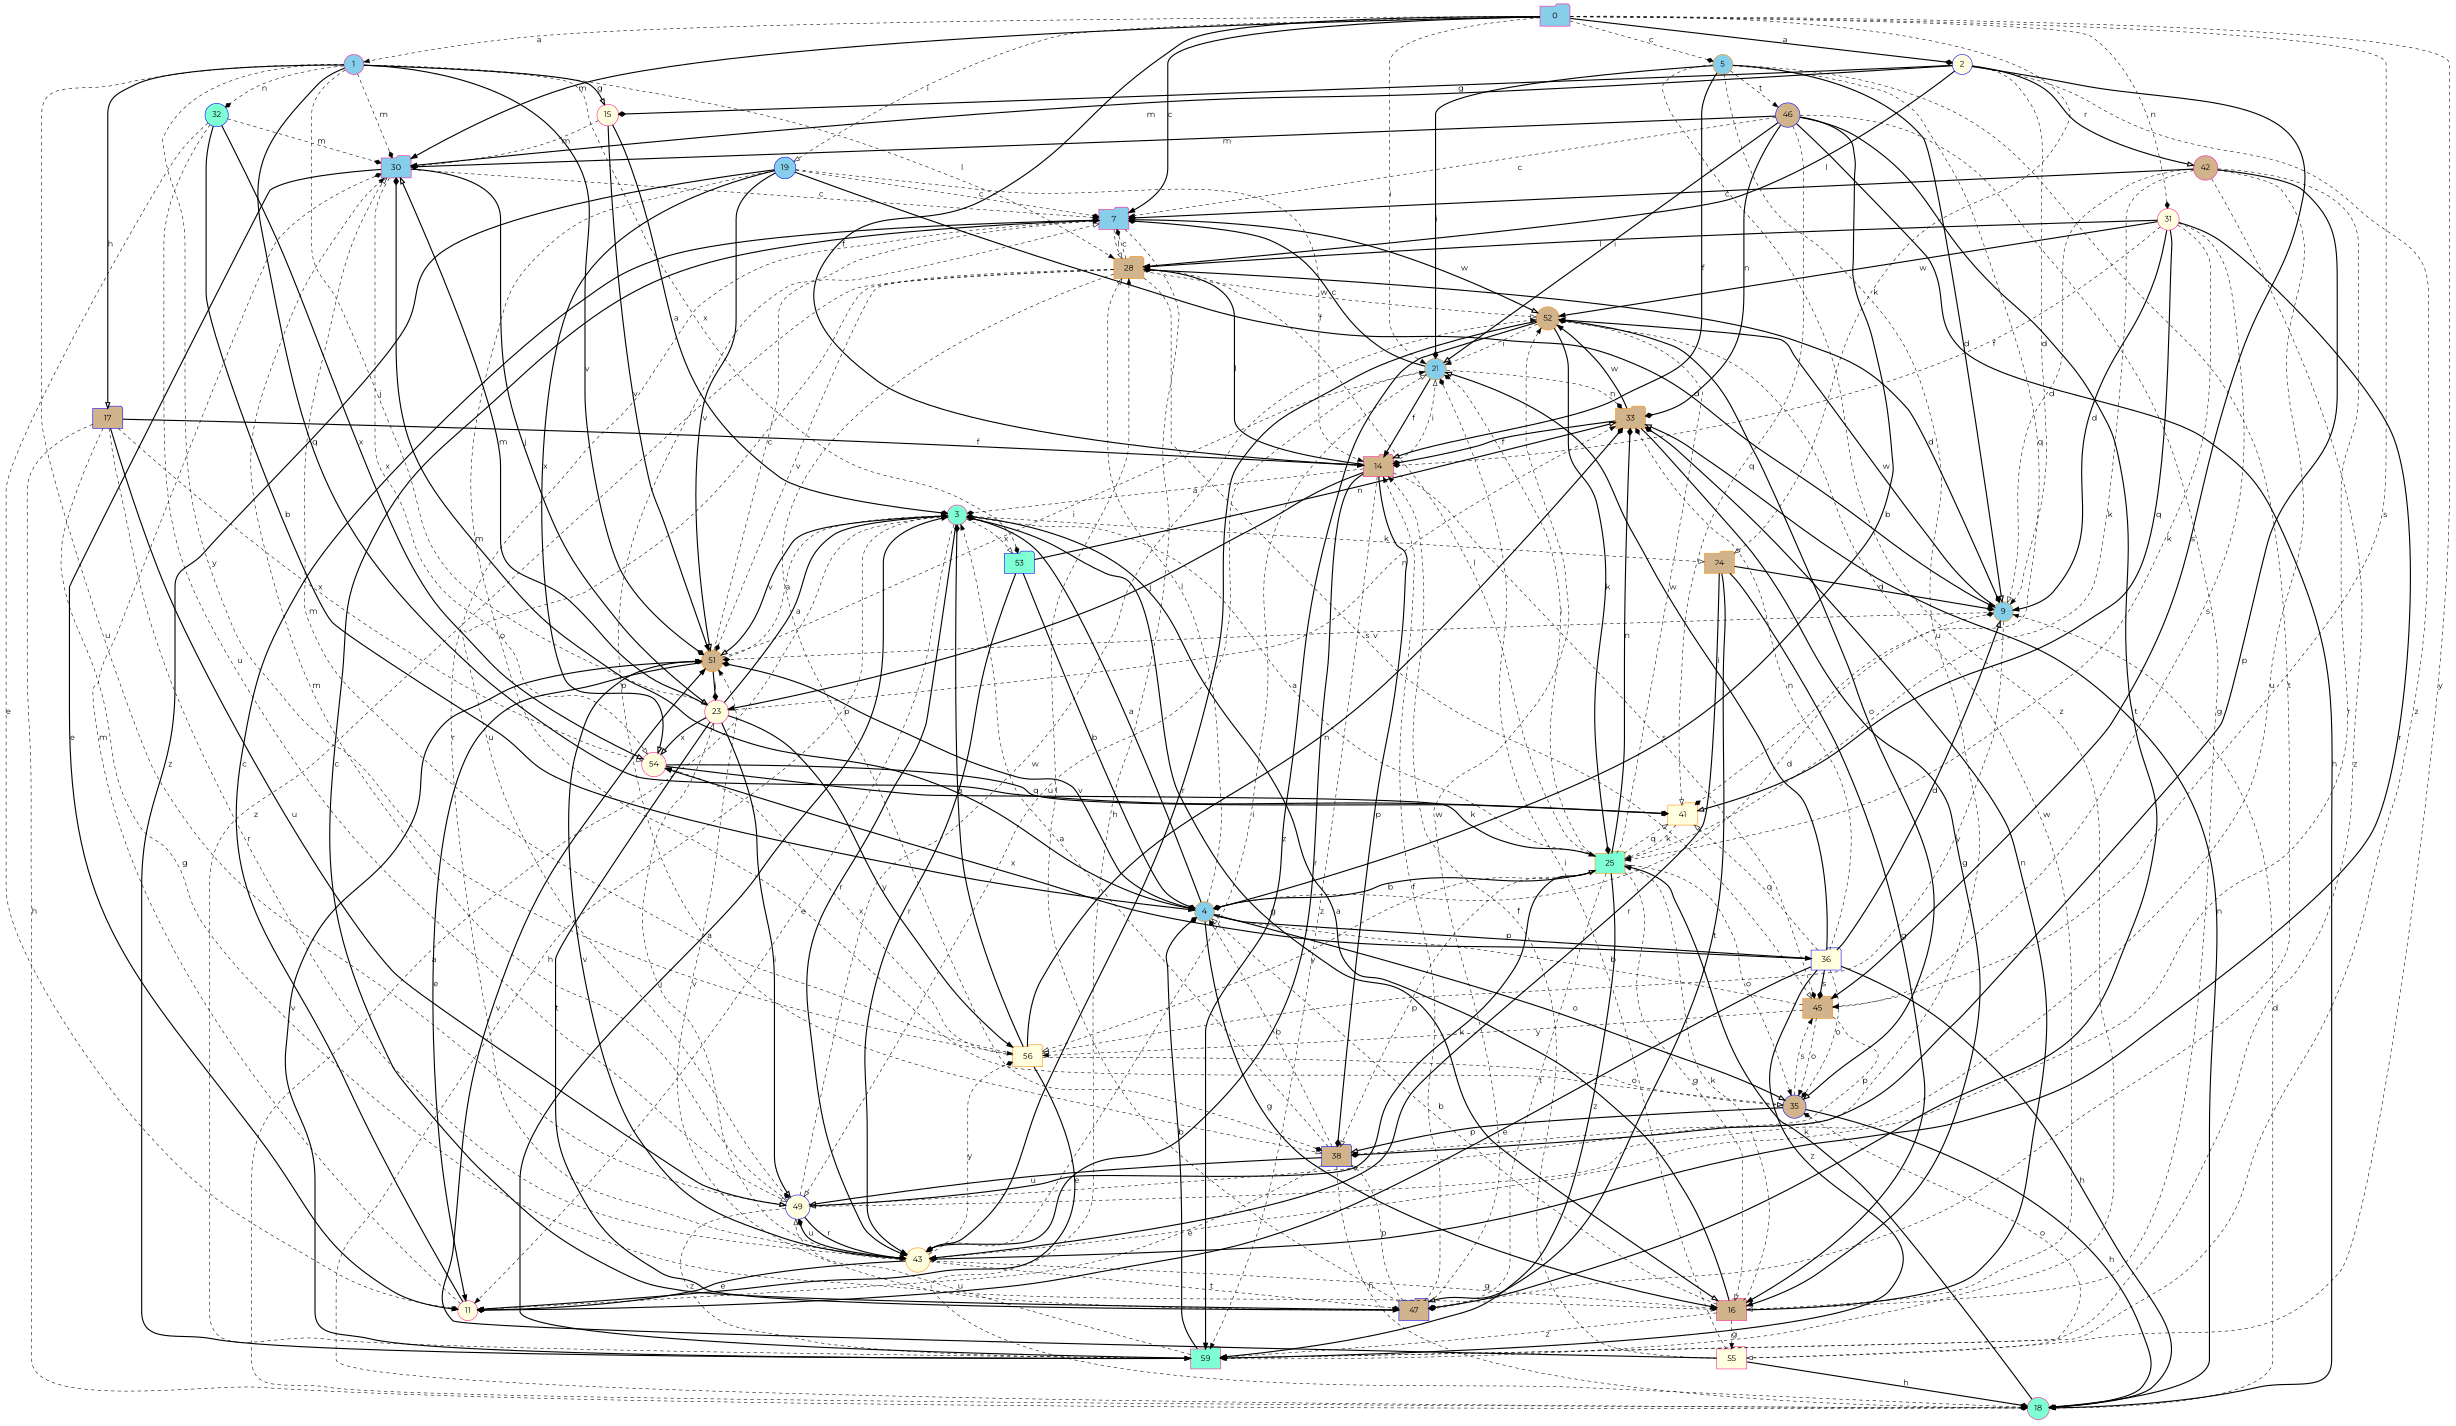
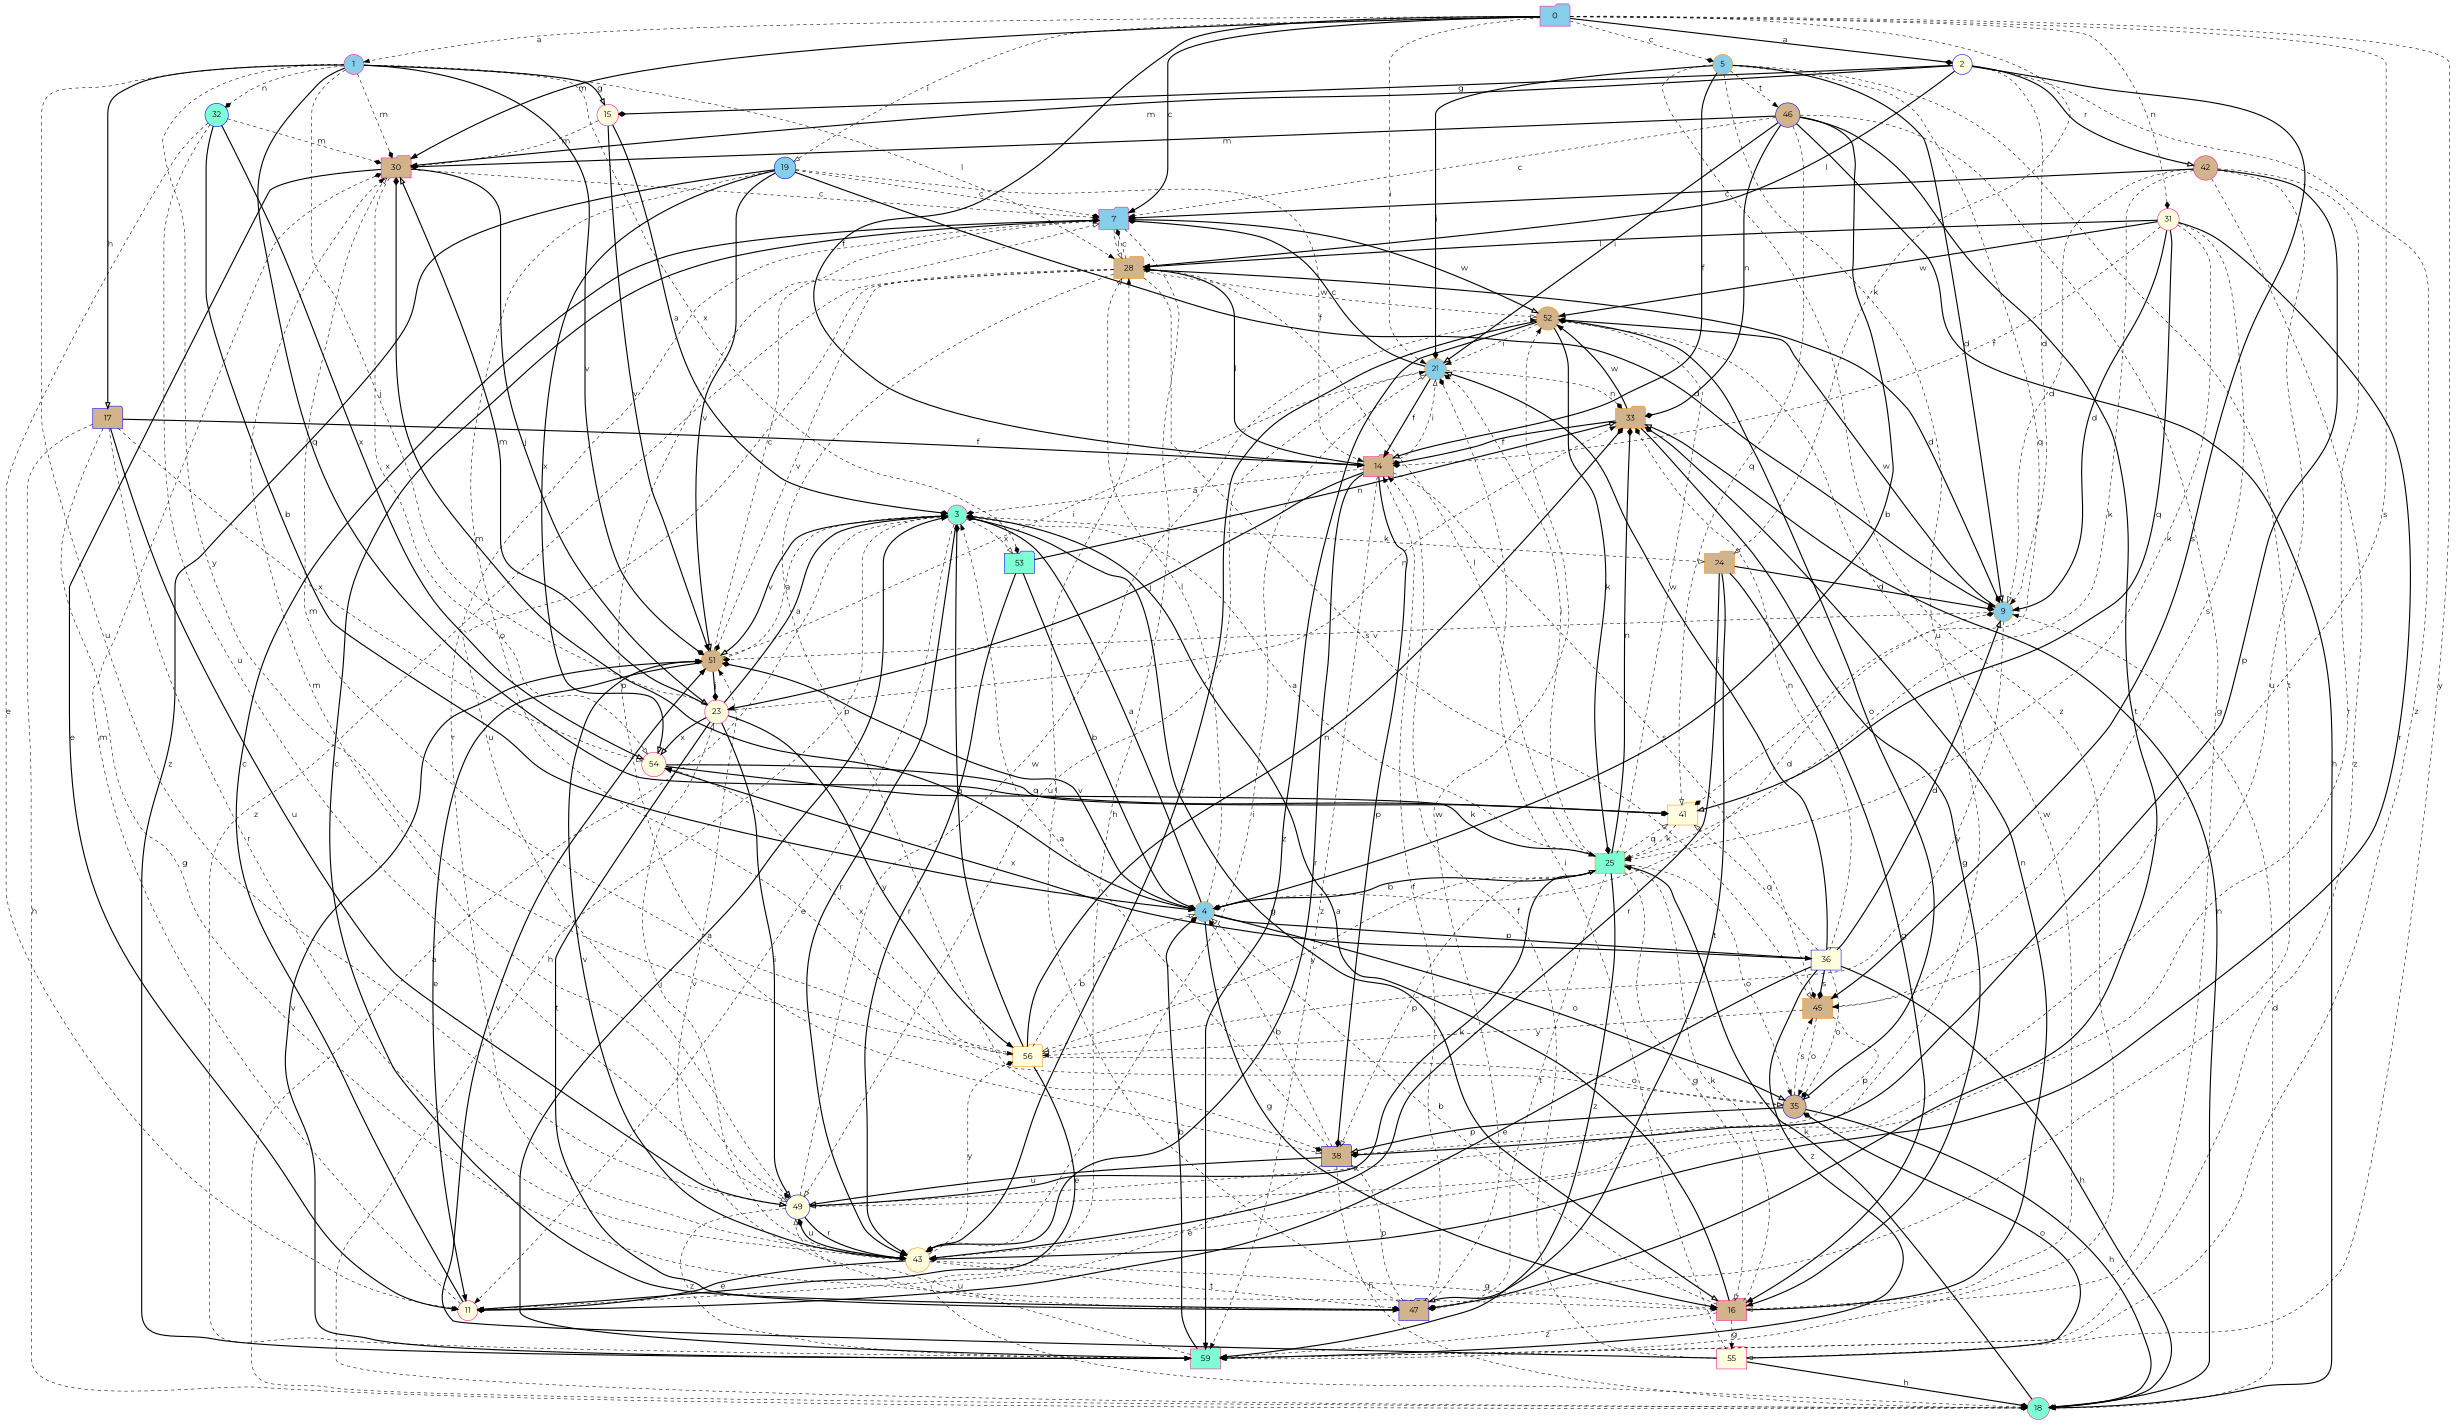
  strict digraph {
    fontname=Montserrat
    node [color=deeppink fillcolor=tan fontname=Montserrat shape=circle style=filled]
    edge [arrowhead=onormal fontname=Montserrat style=dashed]
    0 [fillcolor=skyblue shape=folder]
    1 [fillcolor=skyblue]
    2 [color=blue fillcolor=lightyellow]
    5 [color=darkorange fillcolor=skyblue]
    7 [fillcolor=skyblue shape=folder]
    14 [shape=folder]
    19 [color=blue fillcolor=skyblue]
    21 [color=darkorange fillcolor=skyblue]
    24 [color=darkorange shape=folder]
-   30 [fillcolor=skyblue shape=folder]
+   30 [shape=folder]
    31 [fillcolor=lightyellow]
    45 [color=darkorange shape=folder]
    55 [fillcolor=lightyellow shape=folder]
    15 [fillcolor=lightyellow]
    17 [color=blue shape=folder]
    23 [fillcolor=lightyellow]
    28 [color=darkorange shape=folder]
    32 [color=blue fillcolor=aquamarine]
    41 [color=darkorange fillcolor=lightyellow shape=folder]
    49 [color=blue fillcolor=lightyellow]
    51 [color=darkorange]
    53 [color=blue fillcolor=aquamarine shape=folder]
    56 [color=darkorange fillcolor=lightyellow shape=folder]
    9 [color=darkorange fillcolor=skyblue]
    42
    59 [fillcolor=aquamarine shape=folder]
    46 [color=blue]
    47 [color=blue shape=folder]
    18 [fillcolor=aquamarine]
    43 [color=darkorange fillcolor=lightyellow]
    38 [color=blue shape=folder]
    52 [color=darkorange]
    3 [fillcolor=aquamarine]
    35 [color=blue]
    54 [fillcolor=lightyellow]
    33 [color=darkorange shape=folder]
    16 [shape=folder]
    11 [fillcolor=lightyellow]
    25 [color=darkorange fillcolor=aquamarine shape=folder]
    4 [color=darkorange fillcolor=skyblue]
    36 [color=blue fillcolor=lightyellow shape=folder]
    0 -> 1 [arrowhead=normal label=a]
    0 -> 2 [arrowhead=diamond label=a style=bold]
    0 -> 5 [arrowhead=diamond label=c]
    0 -> 7 [arrowhead=normal label=c style=bold]
    0 -> 14 [arrowhead=normal label=f style=bold]
    0 -> 19 [label=i]
    0 -> 21 [arrowhead=normal label=i]
    0 -> 24 [label=k]
    0 -> 30 [arrowhead=normal label=m style=bold]
    0 -> 31 [arrowhead=diamond label=n]
    0 -> 45 [arrowhead=normal label=s]
    0 -> 55 [label=y]
    1 -> 30 [arrowhead=diamond label=m]
    1 -> 15 [label=g style=bold]
    1 -> 17 [label=h style=bold]
    1 -> 23 [label=j]
    1 -> 28 [arrowhead=normal label=l]
    1 -> 32 [arrowhead=diamond label=n]
    1 -> 41 [arrowhead=diamond label=q style=bold]
    1 -> 49 [label=u]
    1 -> 51 [arrowhead=diamond label=v style=bold]
    1 -> 53 [arrowhead=diamond label=x]
    1 -> 56 [arrowhead=normal label=y]
    2 -> 30 [arrowhead=normal label=m style=bold]
    2 -> 45 [arrowhead=normal label=s style=bold]
    2 -> 15 [arrowhead=diamond label=g style=bold]
    2 -> 28 [arrowhead=normal label=l style=bold]
    2 -> 9 [arrowhead=normal label=d]
    2 -> 42 [label=r style=bold]
    2 -> 59 [label=z]
    5 -> 14 [label=f style=bold]
    5 -> 21 [arrowhead=diamond label=i style=bold]
    5 -> 41 [arrowhead=diamond label=q]
    5 -> 49 [label=u]
    5 -> 9 [label=d style=bold]
    5 -> 59 [arrowhead=normal label=z]
    5 -> 46 [arrowhead=normal label=t]
    5 -> 47 [arrowhead=diamond label=t]
    7 -> 28 [label=l]
    7 -> 18 [arrowhead=diamond label=h]
    7 -> 43 [arrowhead=diamond label=r]
    7 -> 38 [label=p]
    7 -> 52 [label=w style=bold]
    14 -> 21 [label=i]
    14 -> 45 [arrowhead=diamond label=s]
    14 -> 23 [arrowhead=normal label=j style=bold]
    14 -> 28 [arrowhead=diamond label=l style=bold]
    14 -> 59 [arrowhead=normal label=z]
    14 -> 43 [label=r style=bold]
    14 -> 38 [arrowhead=diamond label=p style=bold]
    14 -> 3 [arrowhead=diamond label=a]
    19 -> 7 [arrowhead=diamond label=c]
    19 -> 14 [arrowhead=normal label=f]
    19 -> 51 [label=v style=bold]
    19 -> 9 [arrowhead=normal label=d style=bold]
    19 -> 59 [label=z style=bold]
    19 -> 35 [label=o]
    19 -> 54 [label=x style=bold]
    21 -> 7 [arrowhead=diamond label=c style=bold]
    21 -> 14 [arrowhead=normal label=f style=bold]
    21 -> 49 [label=u]
    21 -> 33 [arrowhead=diamond label=n]
    24 -> 9 [arrowhead=diamond label=d style=bold]
    24 -> 47 [label=t style=bold]
    24 -> 43 [label=r style=bold]
    24 -> 16 [arrowhead=normal label=g style=bold]
    30 -> 7 [arrowhead=diamond label=c]
    30 -> 23 [label=j style=bold]
    30 -> 54 [label=x]
    30 -> 11 [arrowhead=normal label=e style=bold]
    31 -> 14 [arrowhead=diamond label=f]
    31 -> 45 [arrowhead=normal label=s]
    31 -> 28 [arrowhead=normal label=l style=bold]
    31 -> 41 [label=q style=bold]
    31 -> 9 [arrowhead=normal label=d style=bold]
    31 -> 43 [arrowhead=diamond label=r style=bold]
    31 -> 52 [arrowhead=normal label=w style=bold]
    31 -> 25 [arrowhead=normal label=k]
    45 -> 56 [arrowhead=normal label=y]
    45 -> 38 [arrowhead=diamond label=p]
    45 -> 35 [arrowhead=normal label=o]
-   45 -> 4 [label=b]
+   56 -> 4 [label=b]
    55 -> 14 [arrowhead=normal label=f]
    55 -> 21 [arrowhead=diamond label=i]
    55 -> 51 [arrowhead=normal label=v style=bold]
    55 -> 18 [arrowhead=diamond label=h style=bold]
-   55 -> 35 [arrowhead=diamond label=o]
+   55 -> 35 [arrowhead=diamond label=o style=bold]
    15 -> 30 [arrowhead=diamond label=m]
    15 -> 51 [arrowhead=normal label=v style=bold]
    15 -> 3 [arrowhead=diamond label=a style=bold]
    17 -> 14 [arrowhead=normal label=f style=bold]
    17 -> 49 [label=u style=bold]
    17 -> 18 [arrowhead=diamond label=h]
    17 -> 43 [arrowhead=diamond label=r]
    17 -> 54 [label=x]
    17 -> 16 [label=g]
    23 -> 30 [label=m style=bold]
    23 -> 49 [label=i style=bold]
    23 -> 56 [arrowhead=normal label=y style=bold]
    23 -> 47 [arrowhead=normal label=t style=bold]
    23 -> 3 [arrowhead=normal label=a style=bold]
    23 -> 54 [label=x style=bold]
    23 -> 33 [arrowhead=normal label=n]
    28 -> 7 [arrowhead=diamond label=c]
    28 -> 45 [label=s]
    28 -> 49 [arrowhead=diamond label=u]
    28 -> 51 [arrowhead=diamond label=v]
    28 -> 9 [arrowhead=diamond label=d style=bold]
    28 -> 59 [arrowhead=normal label=z]
    28 -> 38 [arrowhead=diamond label=p]
    28 -> 52 [label=w]
    32 -> 30 [arrowhead=diamond label=m]
    32 -> 49 [label=u]
    32 -> 54 [label=x style=bold]
    32 -> 11 [arrowhead=diamond label=e]
    32 -> 4 [arrowhead=normal label=b style=bold]
    41 -> 25 [label=k]
    49 -> 30 [arrowhead=normal label=m]
    49 -> 59 [label=z]
    49 -> 43 [label=r style=bold]
    49 -> 52 [arrowhead=normal label=w]
    49 -> 25 [label=k style=bold]
    51 -> 7 [label=c]
    51 -> 21 [arrowhead=normal label=i]
    51 -> 23 [arrowhead=diamond label=j style=bold]
    51 -> 3 [arrowhead=normal label=a]
    51 -> 11 [arrowhead=normal label=e style=bold]
    53 -> 43 [arrowhead=normal label=r style=bold]
    53 -> 33 [label=n style=bold]
    53 -> 4 [arrowhead=diamond label=b style=bold]
    56 -> 30 [label=m]
    56 -> 3 [arrowhead=diamond label=a style=bold]
    56 -> 35 [label=o]
    56 -> 54 [arrowhead=normal label=x]
    56 -> 33 [arrowhead=diamond label=n style=bold]
    56 -> 11 [label=e style=bold]
    9 -> 51 [arrowhead=diamond label=v]
    9 -> 56 [label=y]
    9 -> 52 [label=w style=bold]
    42 -> 7 [arrowhead=diamond label=c style=bold]
    42 -> 49 [label=u]
    42 -> 9 [label=d]
    42 -> 59 [arrowhead=diamond label=z]
    42 -> 43 [label=r]
    42 -> 38 [arrowhead=diamond label=p style=bold]
    42 -> 25 [arrowhead=normal label=k]
    59 -> 49 [label=u]
    59 -> 51 [arrowhead=diamond label=v style=bold]
    59 -> 3 [arrowhead=normal label=a style=bold]
    59 -> 4 [arrowhead=diamond label=b style=bold]
    46 -> 7 [arrowhead=normal label=c]
    46 -> 21 [label=i style=bold]
    46 -> 30 [arrowhead=diamond label=m style=bold]
    46 -> 41 [label=q]
    46 -> 47 [label=t style=bold]
    46 -> 18 [arrowhead=normal label=h style=bold]
    46 -> 33 [arrowhead=diamond label=n style=bold]
    46 -> 16 [label=g]
    46 -> 4 [arrowhead=diamond label=b style=bold]
    47 -> 7 [arrowhead=normal label=c style=bold]
    47 -> 14 [arrowhead=normal label=f]
    47 -> 28 [arrowhead=normal label=l]
    47 -> 51 [arrowhead=normal label=v]
    47 -> 38 [label=p]
    47 -> 52 [arrowhead=normal label=w]
    18 -> 9 [arrowhead=normal label=d]
    18 -> 3 [arrowhead=normal label=a]
    18 -> 33 [label=n style=bold]
    18 -> 25 [label=k style=bold]
    43 -> 21 [label=i]
    43 -> 23 [label=j]
    43 -> 49 [arrowhead=diamond label=u style=bold]
    43 -> 51 [arrowhead=normal label=v style=bold]
    43 -> 56 [arrowhead=diamond label=y]
    43 -> 47 [arrowhead=diamond label=t]
    43 -> 16 [arrowhead=diamond label=g]
    43 -> 11 [arrowhead=diamond label=e style=bold]
    38 -> 49 [label=u style=bold]
    38 -> 18 [arrowhead=diamond label=h]
    38 -> 3 [arrowhead=normal label=a]
    38 -> 11 [label=e]
    38 -> 4 [arrowhead=diamond label=b]
    52 -> 21 [arrowhead=normal label=i]
    52 -> 59 [arrowhead=normal label=z style=bold]
    52 -> 43 [arrowhead=diamond label=r style=bold]
    52 -> 35 [label=o style=bold]
    52 -> 25 [arrowhead=diamond label=k style=bold]
    3 -> 24 [label=k]
    3 -> 51 [label=v style=bold]
    3 -> 53 [label=x]
    3 -> 18 [label=h]
    3 -> 43 [arrowhead=normal label=r style=bold]
    3 -> 16 [label=g style=bold]
    3 -> 11 [arrowhead=normal label=e]
    35 -> 45 [arrowhead=normal label=s]
    35 -> 18 [label=h style=bold]
    35 -> 38 [label=p style=bold]
    54 -> 41 [arrowhead=normal label=q style=bold]
    54 -> 25 [arrowhead=normal label=k style=bold]
    33 -> 14 [arrowhead=diamond label=f style=bold]
    33 -> 52 [arrowhead=normal label=w style=bold]
    33 -> 16 [arrowhead=normal label=g style=bold]
    16 -> 55 [arrowhead=normal label=g]
    16 -> 59 [arrowhead=normal label=z]
    16 -> 52 [arrowhead=diamond label=w]
    16 -> 3 [arrowhead=diamond label=a style=bold]
    16 -> 33 [arrowhead=diamond label=n style=bold]
    16 -> 25 [arrowhead=normal label=k]
    16 -> 4 [label=b]
    11 -> 7 [arrowhead=diamond label=c style=bold]
    11 -> 30 [arrowhead=diamond label=m]
    25 -> 21 [arrowhead=diamond label=i]
    25 -> 28 [label=l]
    25 -> 41 [label=q]
    25 -> 56 [label=y]
    25 -> 59 [arrowhead=normal label=z style=bold]
    25 -> 47 [arrowhead=diamond label=t]
    25 -> 38 [label=p]
    25 -> 52 [arrowhead=diamond label=w]
    25 -> 3 [label=a]
    25 -> 35 [arrowhead=normal label=o]
    25 -> 33 [arrowhead=diamond label=n style=bold]
    25 -> 16 [label=g]
-   25 -> 4 [arrowhead=diamond label=b style=bold]
+   25 -> 4 [label=b style=bold]
    4 -> 30 [arrowhead=diamond label=m style=bold]
    4 -> 28 [label=l]
    4 -> 51 [arrowhead=diamond label=v style=bold]
    4 -> 9 [arrowhead=diamond label=d]
    4 -> 3 [arrowhead=diamond label=a style=bold]
    4 -> 35 [label=o style=bold]
    4 -> 16 [arrowhead=normal label=g style=bold]
    4 -> 36 [arrowhead=normal label=p style=bold]
    36 -> 21 [label=i style=bold]
    36 -> 45 [arrowhead=diamond label=s style=bold]
    36 -> 41 [label=q]
    36 -> 9 [label=d style=bold]
    36 -> 59 [arrowhead=normal label=z style=bold]
    36 -> 18 [arrowhead=diamond label=h style=bold]
    36 -> 35 [arrowhead=diamond label=o]
    36 -> 54 [arrowhead=normal label=x style=bold]
    36 -> 33 [arrowhead=diamond label=n]
    36 -> 11 [arrowhead=diamond label=e style=bold]
  }
